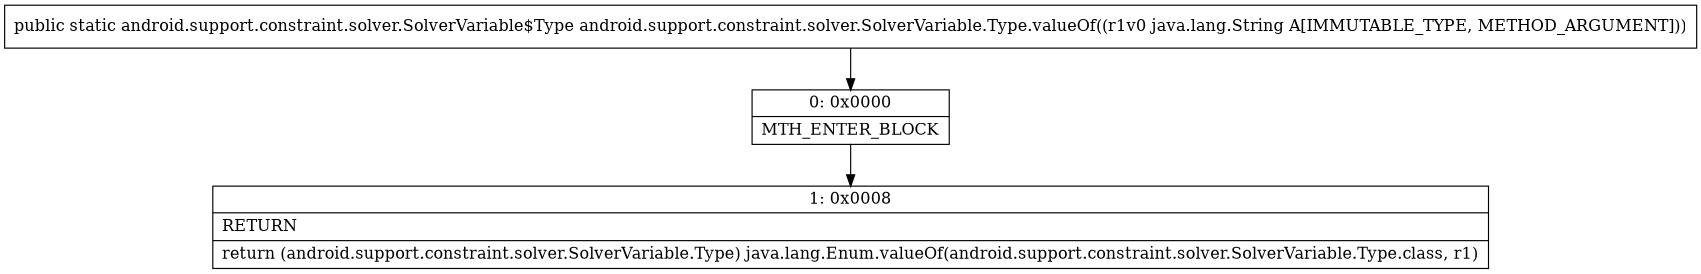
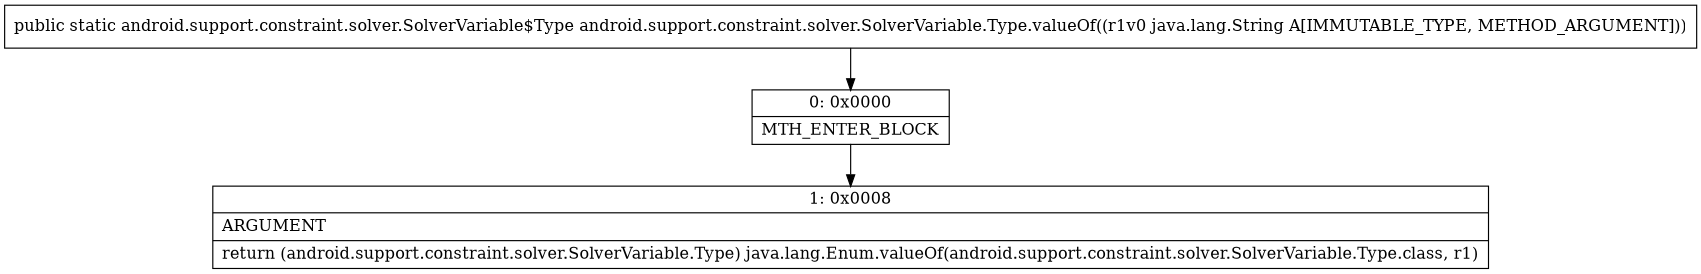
  digraph {
    node [shape=record]
    n1 [label="{0\:\ 0x0000|MTH_ENTER_BLOCK\l}"]
-   n2 [label="{1\:\ 0x0008|RETURN\l|return (android.support.constraint.solver.SolverVariable.Type) java.lang.Enum.valueOf(android.support.constraint.solver.SolverVariable.Type.class, r1)\l}"]
+   n2 [label="{1\:\ 0x0008|ARGUMENT\l|return (android.support.constraint.solver.SolverVariable.Type) java.lang.Enum.valueOf(android.support.constraint.solver.SolverVariable.Type.class, r1)\l}"]
    n3 [label="{public static android.support.constraint.solver.SolverVariable$Type android.support.constraint.solver.SolverVariable.Type.valueOf((r1v0 java.lang.String A[IMMUTABLE_TYPE, METHOD_ARGUMENT])) }"]
    n1 -> n2
    n3 -> n1
  }
